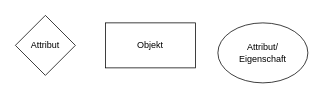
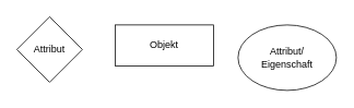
  <mxCell id="0" />
  <mxCell id="1" parent="0" />
  <mxCell id="2" value="Attribut" style="rhombus;whiteSpace=wrap;html=1;" parent="1" vertex="1"><mxGeometry x="20" y="20" width="80" height="80" as="geometry" /></mxCell>
- <mxCell id="3" value="Objekt" style="rounded=0;whiteSpace=wrap;html=1;" parent="1" vertex="1"><mxGeometry x="140" y="30" width="120" height="60" as="geometry" /></mxCell>
+ <mxCell id="3" value="Objekt" style="rounded=0;whiteSpace=wrap;html=1;" parent="1" vertex="1"><mxGeometry x="140" y="30" width="120" height="50" as="geometry" /></mxCell>
  <mxCell id="4" value="Attribut/&lt;br&gt;Eigenschaft" style="ellipse;whiteSpace=wrap;html=1;" vertex="1" parent="1"><mxGeometry x="290" y="30" width="120" height="80" as="geometry" /></mxCell>
